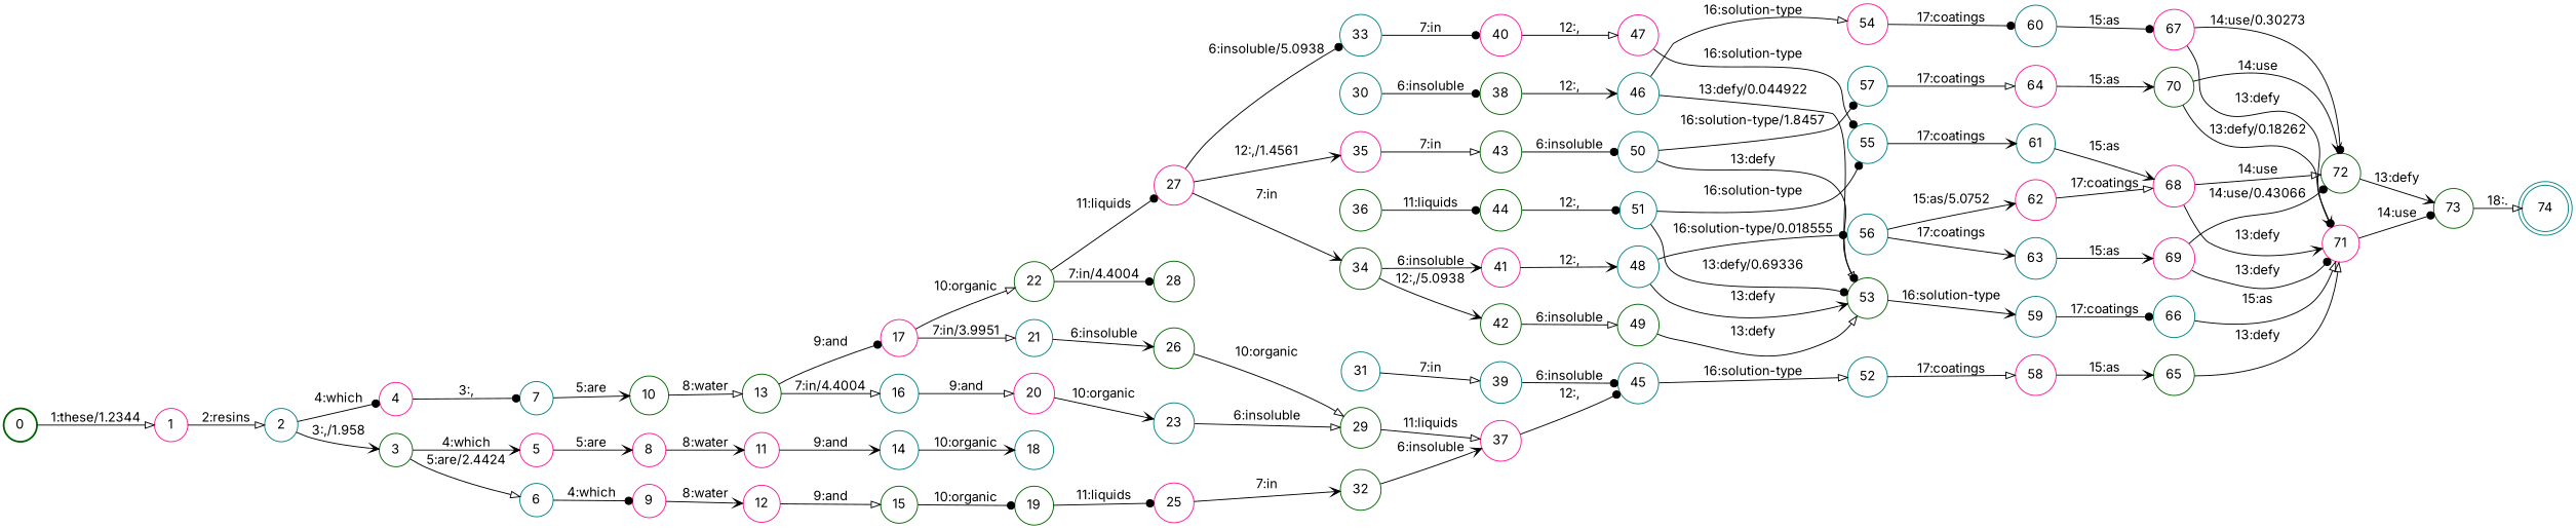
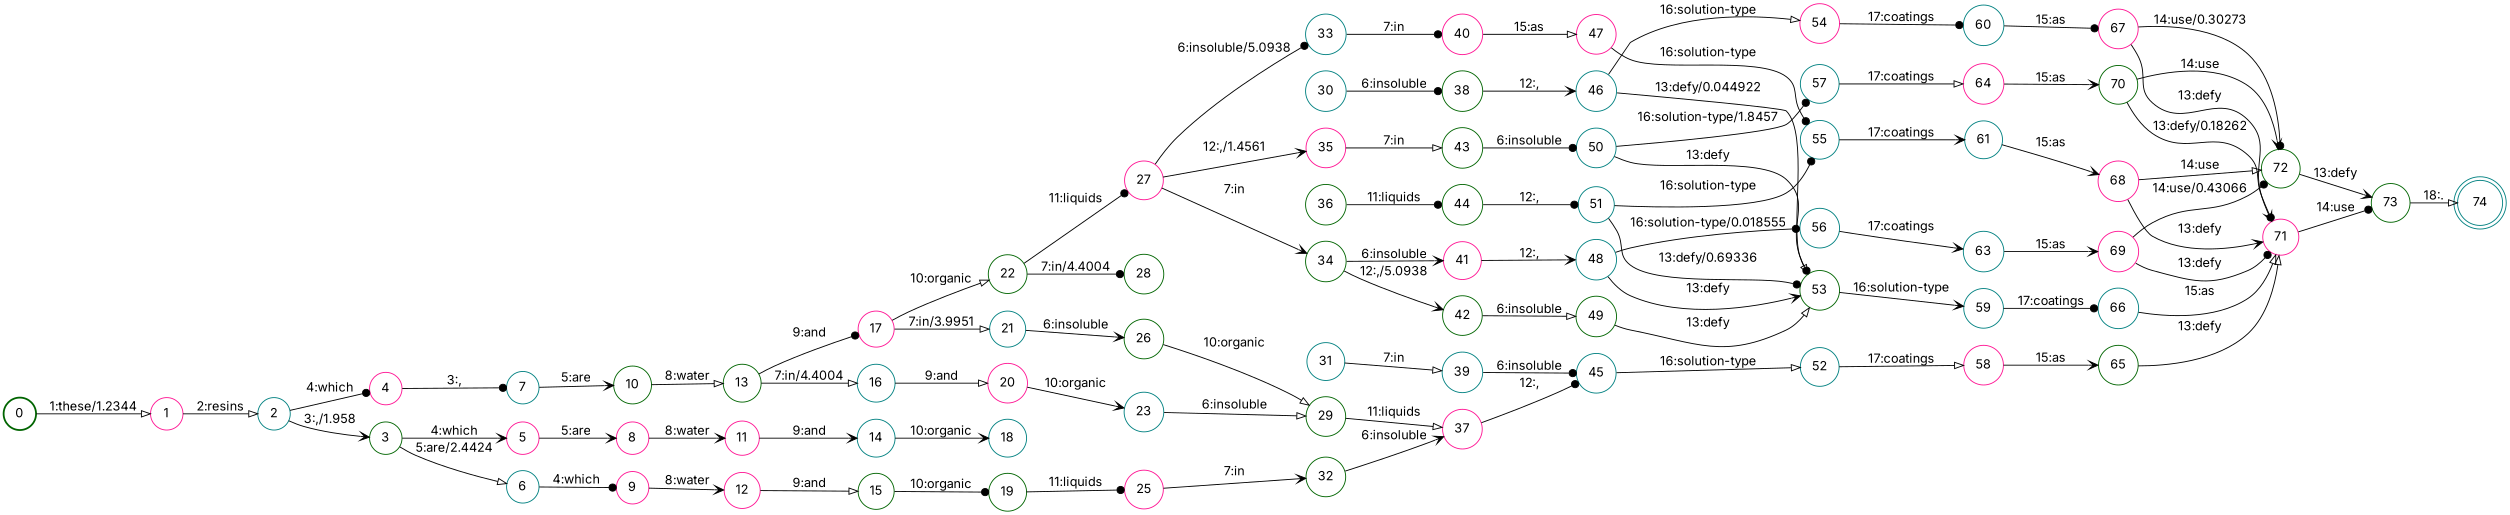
  digraph {
    fontname=Inter
    nodesep=0.25
    rankdir=LR
    ranksep=0.4
    node [color=teal fontname=Inter fontsize=14 shape=circle style=solid]
    edge [arrowhead=vee fontname=Inter fontsize=14]
    n1 [color=darkgreen label=0 style=bold]
    n2 [color=deeppink label=1]
    n3 [label=2]
    n4 [color=darkgreen label=3]
    n5 [color=deeppink label=4]
    n6 [color=deeppink label=5]
    n7 [label=6]
    n8 [label=7]
    n9 [color=deeppink label=8]
    n10 [color=deeppink label=9]
    n11 [color=darkgreen label=10]
    n12 [color=deeppink label=11]
    n13 [color=deeppink label=12]
    n14 [color=darkgreen label=13]
    n15 [label=14]
    n16 [color=darkgreen label=15]
    n17 [label=16]
    n18 [color=deeppink label=17]
    n19 [label=18]
    n20 [color=darkgreen label=19]
    n21 [color=deeppink label=20]
    n22 [label=21]
    n23 [color=darkgreen label=22]
    n24 [color=deeppink label=25]
    n25 [label=23]
    n26 [color=darkgreen label=26]
    n27 [color=darkgreen label=28]
    n28 [color=deeppink label=27]
    n29 [color=darkgreen label=29]
    n30 [color=darkgreen label=32]
    n31 [color=deeppink label=35]
    n32 [label=33]
    n33 [color=darkgreen label=34]
    n34 [color=deeppink label=37]
    n35 [label=31]
    n36 [label=39]
    n37 [label=30]
    n38 [color=darkgreen label=38]
    n39 [color=darkgreen label=36]
    n40 [color=darkgreen label=44]
    n41 [color=darkgreen label=43]
    n42 [color=deeppink label=40]
    n43 [color=darkgreen label=42]
    n44 [color=deeppink label=41]
    n45 [label=45]
    n46 [label=46]
    n47 [label=50]
    n48 [color=deeppink label=47]
    n49 [color=darkgreen label=49]
    n50 [label=48]
    n51 [label=51]
    n52 [label=52]
    n53 [color=darkgreen label=53]
    n54 [color=deeppink label=54]
    n55 [label=55]
    n56 [label=56]
    n57 [label=57]
    n58 [color=deeppink label=58]
    n59 [label=59]
    n60 [label=60]
    n61 [label=61]
-   n62 [color=deeppink label=62]
    n63 [label=63]
    n64 [color=deeppink label=64]
    n65 [color=darkgreen label=65]
    n66 [label=66]
    n67 [color=deeppink label=67]
    n68 [color=deeppink label=68]
    n69 [color=deeppink label=69]
    n70 [color=darkgreen label=70]
    n71 [color=deeppink label=71]
    n72 [color=darkgreen label=72]
    n73 [color=darkgreen label=73]
    n74 [label=74 shape=doublecircle]
    n1 -> n2 [arrowhead=onormal label="1:these/1.2344"]
    n2 -> n3 [arrowhead=onormal label="2:resins"]
    n3 -> n4 [label="3:,/1.958"]
    n3 -> n5 [arrowhead=dot label="4:which"]
    n4 -> n6 [label="4:which"]
    n4 -> n7 [arrowhead=onormal label="5:are/2.4424"]
    n5 -> n8 [arrowhead=dot label="3:,"]
    n6 -> n9 [label="5:are"]
    n7 -> n10 [arrowhead=dot label="4:which"]
    n8 -> n11 [label="5:are"]
    n9 -> n12 [label="8:water"]
    n10 -> n13 [label="8:water"]
    n11 -> n14 [arrowhead=onormal label="8:water"]
    n12 -> n15 [label="9:and"]
    n13 -> n16 [arrowhead=onormal label="9:and"]
    n14 -> n17 [arrowhead=onormal label="7:in/4.4004"]
    n14 -> n18 [arrowhead=dot label="9:and"]
    n15 -> n19 [label="10:organic"]
    n16 -> n20 [arrowhead=dot label="10:organic"]
    n17 -> n21 [arrowhead=onormal label="9:and"]
    n18 -> n22 [arrowhead=onormal label="7:in/3.9951"]
    n18 -> n23 [arrowhead=onormal label="10:organic"]
    n20 -> n24 [arrowhead=dot label="11:liquids"]
    n21 -> n25 [label="10:organic"]
    n22 -> n26 [label="6:insoluble"]
    n23 -> n27 [arrowhead=dot label="7:in/4.4004"]
    n23 -> n28 [arrowhead=dot label="11:liquids"]
    n24 -> n30 [label="7:in"]
    n25 -> n29 [arrowhead=onormal label="6:insoluble"]
    n26 -> n29 [arrowhead=onormal label="10:organic"]
    n28 -> n31 [label="12:,/1.4561"]
    n28 -> n32 [arrowhead=dot label="6:insoluble/5.0938"]
    n28 -> n33 [label="7:in"]
    n29 -> n34 [arrowhead=onormal label="11:liquids"]
    n30 -> n34 [label="6:insoluble"]
    n31 -> n41 [arrowhead=onormal label="7:in"]
    n32 -> n42 [arrowhead=dot label="7:in"]
    n33 -> n43 [label="12:,/5.0938"]
    n33 -> n44 [label="6:insoluble"]
    n34 -> n45 [arrowhead=dot label="12:,"]
    n35 -> n36 [arrowhead=onormal label="7:in"]
    n36 -> n45 [arrowhead=dot label="6:insoluble"]
    n37 -> n38 [arrowhead=dot label="6:insoluble"]
    n38 -> n46 [label="12:,"]
    n39 -> n40 [arrowhead=dot label="11:liquids"]
    n40 -> n51 [arrowhead=dot label="12:,"]
    n41 -> n47 [arrowhead=dot label="6:insoluble"]
-   n42 -> n48 [arrowhead=onormal label="12:,"]
+   n42 -> n48 [arrowhead=onormal label="15:as"]
    n43 -> n49 [arrowhead=onormal label="6:insoluble"]
    n44 -> n50 [label="12:,"]
    n45 -> n52 [arrowhead=onormal label="16:solution-type"]
    n46 -> n53 [arrowhead=onormal label="13:defy/0.044922"]
    n46 -> n54 [arrowhead=onormal label="16:solution-type"]
    n47 -> n53 [arrowhead=dot label="13:defy"]
    n47 -> n57 [arrowhead=dot label="16:solution-type/1.8457"]
    n48 -> n55 [arrowhead=dot label="16:solution-type"]
    n49 -> n53 [arrowhead=onormal label="13:defy"]
    n50 -> n53 [label="13:defy"]
    n50 -> n56 [arrowhead=dot label="16:solution-type/0.018555"]
    n51 -> n53 [arrowhead=dot label="13:defy/0.69336"]
    n51 -> n55 [arrowhead=dot label="16:solution-type"]
    n52 -> n58 [arrowhead=onormal label="17:coatings"]
    n53 -> n59 [label="16:solution-type"]
    n54 -> n60 [arrowhead=dot label="17:coatings"]
    n55 -> n61 [label="17:coatings"]
-   n56 -> n62 [label="15:as/5.0752"]
    n56 -> n63 [label="17:coatings"]
    n57 -> n64 [arrowhead=onormal label="17:coatings"]
    n58 -> n65 [label="15:as"]
    n59 -> n66 [arrowhead=dot label="17:coatings"]
    n60 -> n67 [arrowhead=dot label="15:as"]
    n61 -> n68 [label="15:as"]
-   n62 -> n68 [arrowhead=onormal label="17:coatings"]
    n63 -> n69 [label="15:as"]
    n64 -> n70 [label="15:as"]
    n65 -> n71 [arrowhead=onormal label="13:defy"]
    n66 -> n71 [arrowhead=onormal label="15:as"]
    n67 -> n71 [label="13:defy"]
    n67 -> n72 [arrowhead=dot label="14:use/0.30273"]
    n68 -> n71 [label="13:defy"]
    n68 -> n72 [arrowhead=onormal label="14:use"]
    n69 -> n71 [arrowhead=dot label="13:defy"]
    n69 -> n72 [arrowhead=dot label="14:use/0.43066"]
    n70 -> n71 [arrowhead=dot label="13:defy/0.18262"]
    n70 -> n72 [label="14:use"]
    n71 -> n73 [arrowhead=dot label="14:use"]
    n72 -> n73 [label="13:defy"]
    n73 -> n74 [arrowhead=onormal label="18:."]
  }
